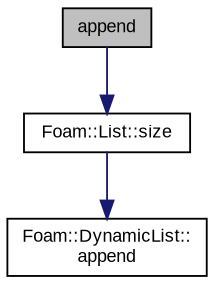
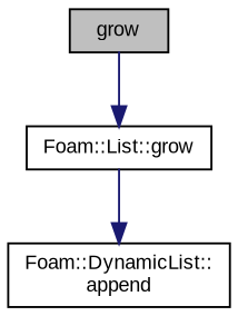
  digraph {
    fontname="Liberation Sans"
    rankdir=TB
    node [color=black fontname="Liberation Sans" fontsize=10 shape=record]
    edge [color=midnightblue fontname="Liberation Sans" fontsize=10 labelfontname=Helvetica labelfontsize=10 style=solid]
-   n1 [fillcolor=grey75 fontcolor=black height=0.2 label=append style=filled width=0.4]
-   n2 [height=0.2 label="Foam::List::size" width=0.4]
+   n1 [fillcolor=grey75 fontcolor=black height=0.2 label=grow style=filled width=0.4]
+   n2 [height=0.2 label="Foam::List::grow" width=0.4]
    n3 [height=0.2 label="Foam::DynamicList::\lappend" width=0.4]
    n1 -> n2
    n2 -> n3
  }
